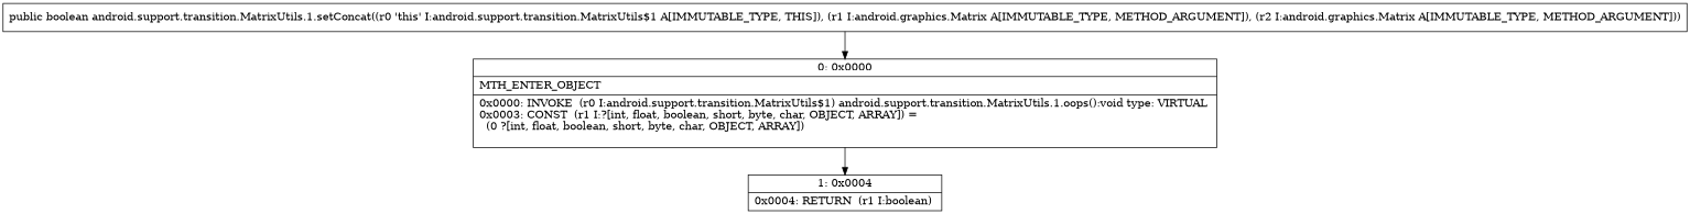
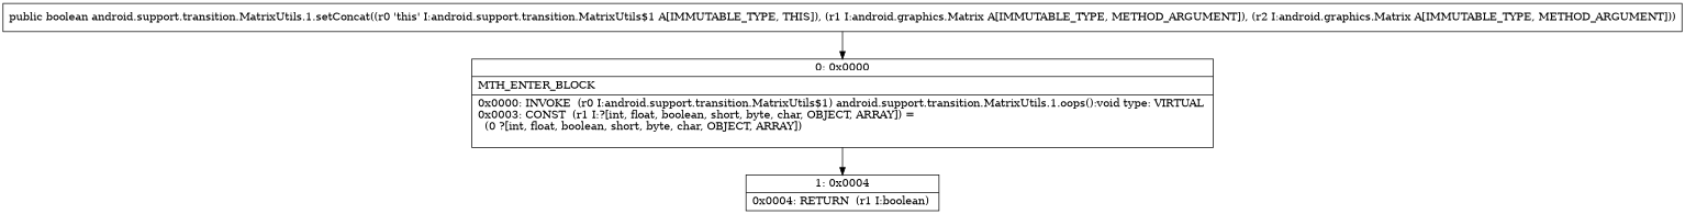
  digraph {
    node [shape=record]
-   n1 [label="{0\:\ 0x0000|MTH_ENTER_OBJECT\l|0x0000: INVOKE  (r0 I:android.support.transition.MatrixUtils$1) android.support.transition.MatrixUtils.1.oops():void type: VIRTUAL \l0x0003: CONST  (r1 I:?[int, float, boolean, short, byte, char, OBJECT, ARRAY]) = \l  (0 ?[int, float, boolean, short, byte, char, OBJECT, ARRAY])\l \l}"]
+   n1 [label="{0\:\ 0x0000|MTH_ENTER_BLOCK\l|0x0000: INVOKE  (r0 I:android.support.transition.MatrixUtils$1) android.support.transition.MatrixUtils.1.oops():void type: VIRTUAL \l0x0003: CONST  (r1 I:?[int, float, boolean, short, byte, char, OBJECT, ARRAY]) = \l  (0 ?[int, float, boolean, short, byte, char, OBJECT, ARRAY])\l \l}"]
    n2 [label="{1\:\ 0x0004|0x0004: RETURN  (r1 I:boolean) \l}"]
    n3 [label="{public boolean android.support.transition.MatrixUtils.1.setConcat((r0 'this' I:android.support.transition.MatrixUtils$1 A[IMMUTABLE_TYPE, THIS]), (r1 I:android.graphics.Matrix A[IMMUTABLE_TYPE, METHOD_ARGUMENT]), (r2 I:android.graphics.Matrix A[IMMUTABLE_TYPE, METHOD_ARGUMENT])) }"]
    n1 -> n2
    n3 -> n1
  }
